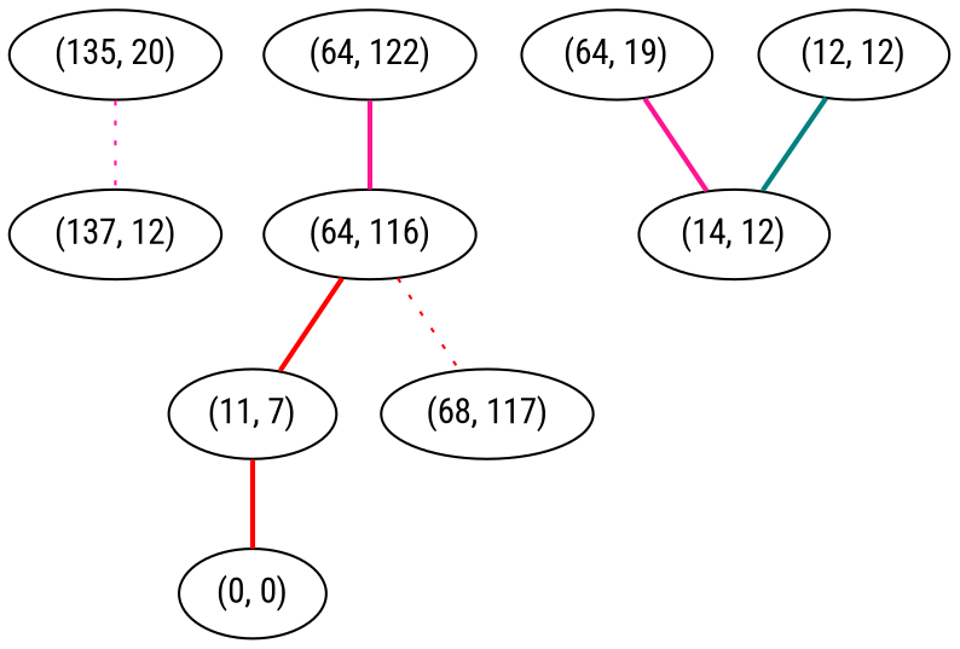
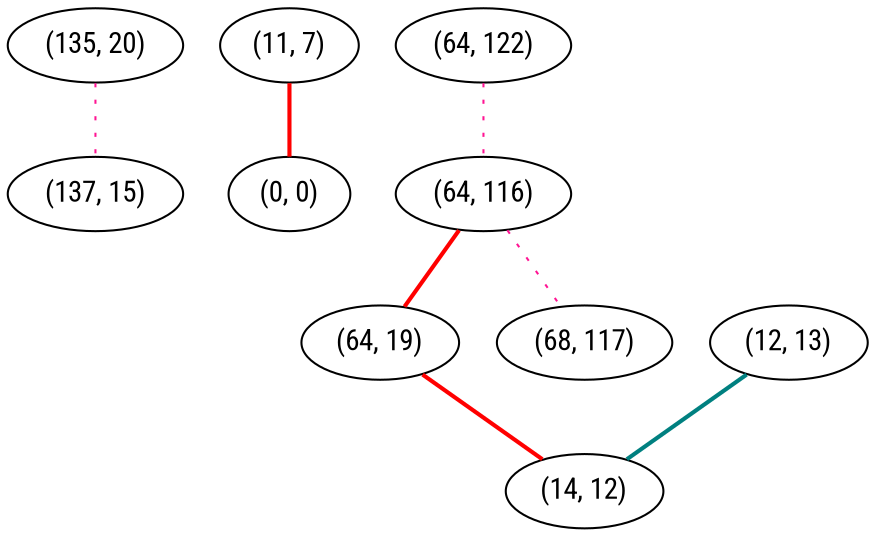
  graph {
    fontname="Roboto Condensed"
    node [fontname="Roboto Condensed"]
    edge [color=red fontname="Roboto Condensed" style=bold weight=1]
    "(135, 20)"
-   "(137, 15)" [label="(137, 12)"]
+   "(137, 15)"
    "(11, 7)"
    "(0, 0)"
    "(64, 122)"
    "(64, 116)"
    "(64, 19)"
    "(68, 117)"
    "(14, 12)"
-   "(12, 13)" [label="(12, 12)"]
+   "(12, 13)"
    "(135, 20)" -- "(137, 15)" [color=deeppink style=dotted]
    "(11, 7)" -- "(0, 0)" [weight=4]
-   "(64, 122)" -- "(64, 116)" [color=deeppink]
-   "(64, 116)" -- "(11, 7)"
-   "(64, 116)" -- "(68, 117)" [style=dotted]
-   "(64, 19)" -- "(14, 12)" [color=deeppink]
+   "(64, 122)" -- "(64, 116)" [color=deeppink style=dotted]
+   "(64, 116)" -- "(64, 19)"
+   "(64, 116)" -- "(68, 117)" [color=deeppink style=dotted]
+   "(64, 19)" -- "(14, 12)"
    "(12, 13)" -- "(14, 12)" [color=teal]
  }
